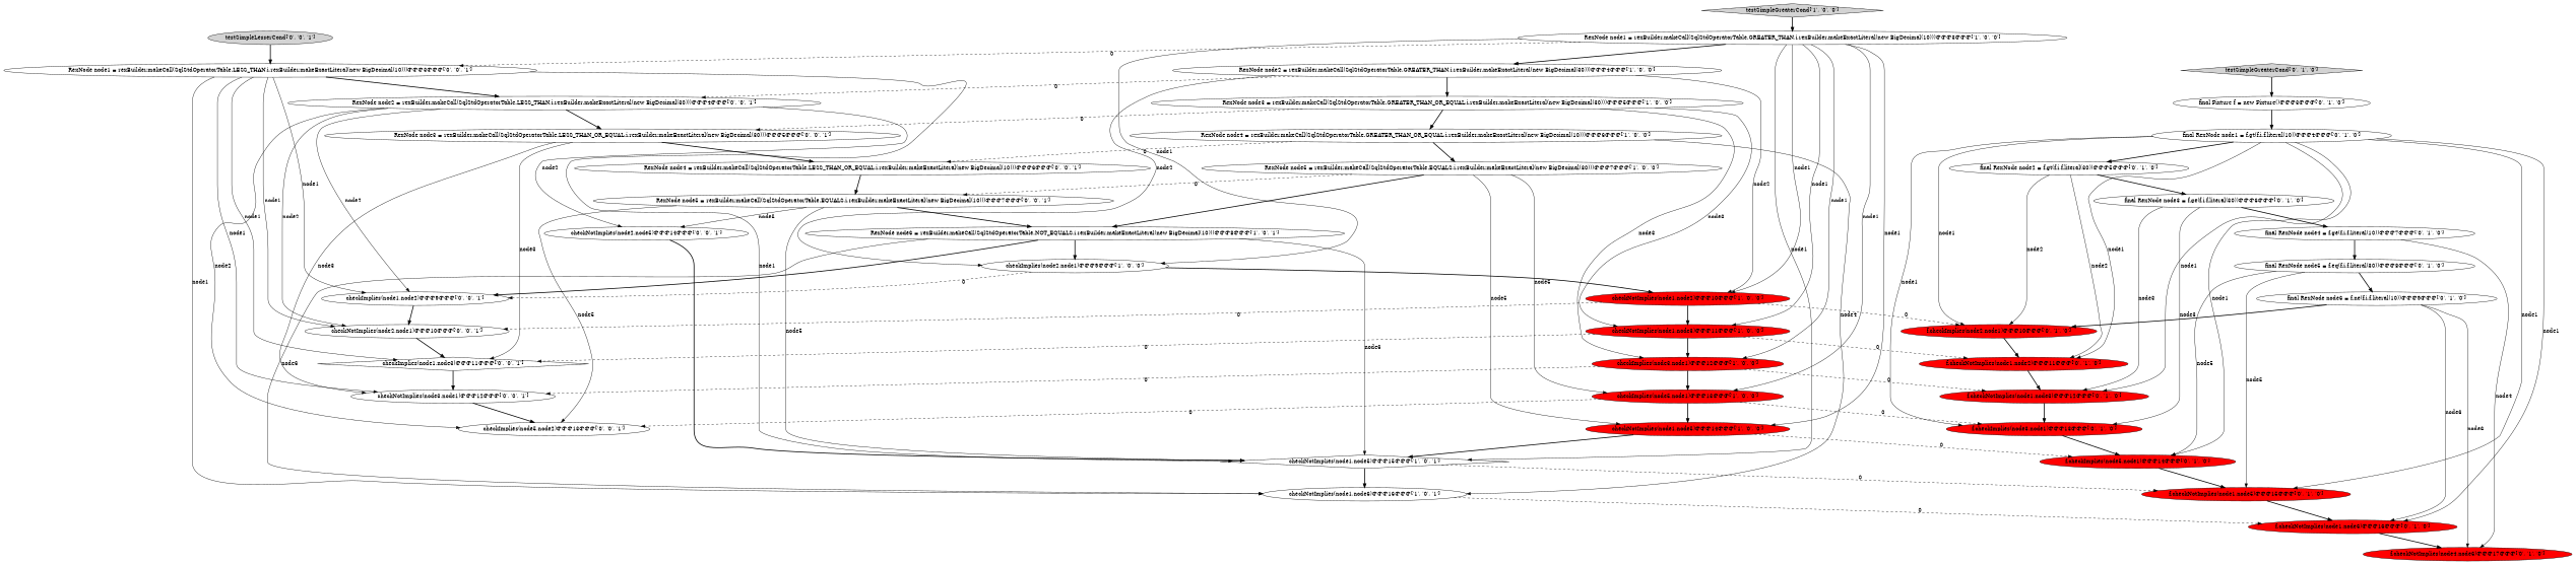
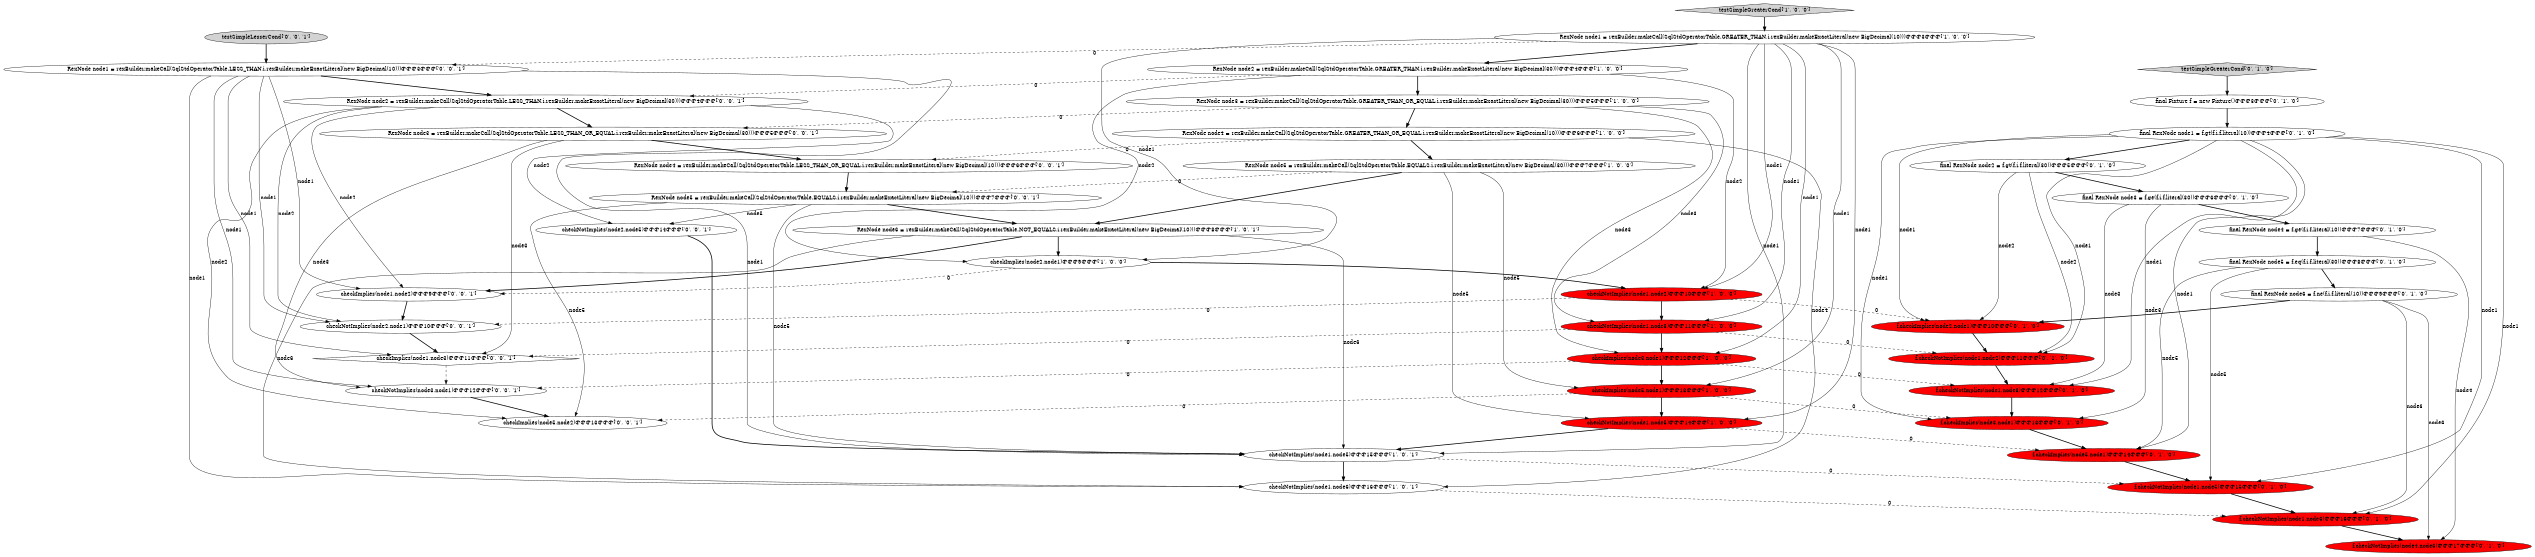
  digraph {
    node [fillcolor=white shape=ellipse style=filled]
    edge [style=solid]
    n1 [fillcolor=red label="f.checkNotImplies(node4,node6)@@@17@@@['0', '1', '0']"]
    n2 [fillcolor=red label="f.checkNotImplies(node1,node6)@@@16@@@['0', '1', '0']"]
    n3 [label="checkImplies(node1,node3)@@@11@@@['0', '0', '1']" shape=diamond]
    n4 [label="checkNotImplies(node3,node1)@@@12@@@['0', '0', '1']"]
    n5 [label="checkImplies(node5,node2)@@@13@@@['0', '0', '1']"]
    n6 [fillcolor=red label="f.checkNotImplies(node1,node3)@@@12@@@['0', '1', '0']"]
    n7 [fillcolor=red label="f.checkImplies(node3,node1)@@@13@@@['0', '1', '0']"]
    n8 [fillcolor=red label="f.checkImplies(node5,node1)@@@14@@@['0', '1', '0']"]
    n9 [fillcolor=red label="f.checkImplies(node2,node1)@@@10@@@['0', '1', '0']"]
    n10 [fillcolor=red label="f.checkNotImplies(node1,node2)@@@11@@@['0', '1', '0']"]
    n11 [label="checkNotImplies(node2,node5)@@@14@@@['0', '0', '1']"]
-   n12 [label="checkNotImplies(node1,node5)@@@15@@@['1', '0', '1']" shape=diamond]
+   n12 [label="checkNotImplies(node1,node5)@@@15@@@['1', '0', '1']"]
    n13 [fillcolor=red label="f.checkNotImplies(node1,node5)@@@15@@@['0', '1', '0']"]
    n14 [fillcolor=lightgray label="testSimpleGreaterCond['1', '0', '0']" shape=diamond]
    n15 [label="RexNode node1 = rexBuilder.makeCall(SqlStdOperatorTable.GREATER_THAN,i,rexBuilder.makeExactLiteral(new BigDecimal(10)))@@@3@@@['1', '0', '0']"]
    n16 [fillcolor=red label="checkNotImplies(node1,node3)@@@11@@@['1', '0', '0']"]
    n17 [fillcolor=red label="checkImplies(node3,node1)@@@12@@@['1', '0', '0']"]
    n18 [fillcolor=red label="checkNotImplies(node1,node2)@@@10@@@['1', '0', '0']"]
    n19 [label="checkImplies(node2,node1)@@@9@@@['1', '0', '0']"]
    n20 [label="RexNode node1 = rexBuilder.makeCall(SqlStdOperatorTable.LESS_THAN,i,rexBuilder.makeExactLiteral(new BigDecimal(10)))@@@3@@@['0', '0', '1']"]
    n21 [fillcolor=red label="checkImplies(node5,node1)@@@13@@@['1', '0', '0']"]
    n22 [fillcolor=red label="checkNotImplies(node1,node5)@@@14@@@['1', '0', '0']"]
    n23 [label="RexNode node2 = rexBuilder.makeCall(SqlStdOperatorTable.GREATER_THAN,i,rexBuilder.makeExactLiteral(new BigDecimal(30)))@@@4@@@['1', '0', '0']"]
    n24 [label="RexNode node3 = rexBuilder.makeCall(SqlStdOperatorTable.LESS_THAN_OR_EQUAL,i,rexBuilder.makeExactLiteral(new BigDecimal(30)))@@@5@@@['0', '0', '1']"]
    n25 [label="RexNode node4 = rexBuilder.makeCall(SqlStdOperatorTable.LESS_THAN_OR_EQUAL,i,rexBuilder.makeExactLiteral(new BigDecimal(10)))@@@6@@@['0', '0', '1']"]
    n26 [label="RexNode node5 = rexBuilder.makeCall(SqlStdOperatorTable.EQUALS,i,rexBuilder.makeExactLiteral(new BigDecimal(10)))@@@7@@@['0', '0', '1']"]
    n27 [label="RexNode node4 = rexBuilder.makeCall(SqlStdOperatorTable.GREATER_THAN_OR_EQUAL,i,rexBuilder.makeExactLiteral(new BigDecimal(10)))@@@6@@@['1', '0', '0']"]
    n28 [label="RexNode node5 = rexBuilder.makeCall(SqlStdOperatorTable.EQUALS,i,rexBuilder.makeExactLiteral(new BigDecimal(30)))@@@7@@@['1', '0', '0']"]
    n29 [label="checkNotImplies(node1,node6)@@@16@@@['1', '0', '1']"]
    n30 [label="RexNode node6 = rexBuilder.makeCall(SqlStdOperatorTable.NOT_EQUALS,i,rexBuilder.makeExactLiteral(new BigDecimal(10)))@@@8@@@['1', '0', '1']"]
    n31 [label="checkImplies(node1,node2)@@@9@@@['0', '0', '1']"]
    n32 [label="checkNotImplies(node2,node1)@@@10@@@['0', '0', '1']"]
    n33 [fillcolor=lightgray label="testSimpleLesserCond['0', '0', '1']"]
    n34 [label="RexNode node2 = rexBuilder.makeCall(SqlStdOperatorTable.LESS_THAN,i,rexBuilder.makeExactLiteral(new BigDecimal(30)))@@@4@@@['0', '0', '1']"]
    n35 [label="RexNode node3 = rexBuilder.makeCall(SqlStdOperatorTable.GREATER_THAN_OR_EQUAL,i,rexBuilder.makeExactLiteral(new BigDecimal(30)))@@@5@@@['1', '0', '0']"]
    n36 [fillcolor=lightgray label="testSimpleGreaterCond['0', '1', '0']" shape=diamond]
    n37 [label="final Fixture f = new Fixture()@@@3@@@['0', '1', '0']"]
    n38 [label="final RexNode node1 = f.gt(f.i,f.literal(10))@@@4@@@['0', '1', '0']"]
    n39 [label="final RexNode node2 = f.gt(f.i,f.literal(30))@@@5@@@['0', '1', '0']"]
    n40 [label="final RexNode node3 = f.ge(f.i,f.literal(30))@@@6@@@['0', '1', '0']"]
    n41 [label="final RexNode node5 = f.eq(f.i,f.literal(30))@@@8@@@['0', '1', '0']"]
    n42 [label="final RexNode node6 = f.ne(f.i,f.literal(10))@@@9@@@['0', '1', '0']"]
    n43 [label="final RexNode node4 = f.ge(f.i,f.literal(10))@@@7@@@['0', '1', '0']"]
    n2 -> n1 [style=bold]
-   n3 -> n4 [style=bold]
+   n3 -> n4 [style=dashed]
    n4 -> n5 [style=bold]
    n6 -> n7 [style=bold]
    n7 -> n8 [style=bold]
    n8 -> n13 [style=bold]
    n9 -> n10 [style=bold]
    n10 -> n6 [style=bold]
    n11 -> n12 [style=bold]
    n12 -> n13 [label=0 style=dashed]
    n12 -> n29 [style=bold]
    n13 -> n2 [style=bold]
    n14 -> n15 [style=bold]
    n15 -> n12 [label=node1]
    n15 -> n16 [label=node1]
    n15 -> n17 [label=node1]
    n15 -> n18 [label=node1]
    n15 -> n19 [label=node1]
    n15 -> n20 [label=0 style=dashed]
    n15 -> n21 [label=node1]
    n15 -> n22 [label=node1]
    n15 -> n23 [style=bold]
    n16 -> n3 [label=0 style=dashed]
    n16 -> n10 [label=0 style=dashed]
    n16 -> n17 [style=bold]
    n17 -> n4 [label=0 style=dashed]
    n17 -> n6 [label=0 style=dashed]
    n17 -> n21 [style=bold]
    n18 -> n9 [label=0 style=dashed]
    n18 -> n16 [style=bold]
    n18 -> n32 [label=0 style=dashed]
    n19 -> n18 [style=bold]
    n19 -> n31 [label=0 style=dashed]
    n20 -> n3 [label=node1]
    n20 -> n4 [label=node1]
    n20 -> n12 [label=node1]
    n20 -> n29 [label=node1]
    n20 -> n31 [label=node1]
    n20 -> n32 [label=node1]
    n20 -> n34 [style=bold]
    n21 -> n5 [label=0 style=dashed]
    n21 -> n7 [label=0 style=dashed]
    n21 -> n22 [style=bold]
    n22 -> n8 [label=0 style=dashed]
    n22 -> n12 [style=bold]
    n23 -> n18 [label=node2]
    n23 -> n19 [label=node2]
    n23 -> n34 [label=0 style=dashed]
    n23 -> n35 [style=bold]
    n24 -> n3 [label=node3]
    n24 -> n4 [label=node3]
    n24 -> n25 [style=bold]
    n25 -> n26 [style=bold]
    n26 -> n5 [label=node5]
    n26 -> n11 [label=node5]
    n26 -> n12 [label=node5]
    n26 -> n30 [style=bold]
    n27 -> n25 [label=0 style=dashed]
    n27 -> n28 [style=bold]
    n27 -> n29 [label=node4]
    n28 -> n21 [label=node5]
    n28 -> n22 [label=node5]
    n28 -> n26 [label=0 style=dashed]
    n28 -> n30 [style=bold]
    n29 -> n2 [label=0 style=dashed]
    n30 -> n12 [label=node6]
    n30 -> n19 [style=bold]
    n30 -> n29 [label=node6]
    n30 -> n31 [style=bold]
    n31 -> n32 [style=bold]
    n32 -> n3 [style=bold]
    n33 -> n20 [style=bold]
    n34 -> n5 [label=node2]
    n34 -> n11 [label=node2]
    n34 -> n24 [style=bold]
    n34 -> n31 [label=node2]
    n34 -> n32 [label=node2]
    n35 -> n16 [label=node3]
    n35 -> n17 [label=node3]
    n35 -> n24 [label=0 style=dashed]
    n35 -> n27 [style=bold]
    n36 -> n37 [style=bold]
    n37 -> n38 [style=bold]
    n38 -> n2 [label=node1]
    n38 -> n6 [label=node1]
    n38 -> n7 [label=node1]
    n38 -> n8 [label=node1]
    n38 -> n9 [label=node1]
    n38 -> n10 [label=node1]
    n38 -> n13 [label=node1]
    n38 -> n39 [style=bold]
    n39 -> n9 [label=node2]
    n39 -> n10 [label=node2]
    n39 -> n40 [style=bold]
    n40 -> n6 [label=node3]
    n40 -> n7 [label=node3]
    n40 -> n43 [style=bold]
    n41 -> n8 [label=node5]
    n41 -> n13 [label=node5]
    n41 -> n42 [style=bold]
    n42 -> n1 [label=node6]
    n42 -> n2 [label=node6]
    n42 -> n9 [style=bold]
    n43 -> n1 [label=node4]
    n43 -> n41 [style=bold]
  }
